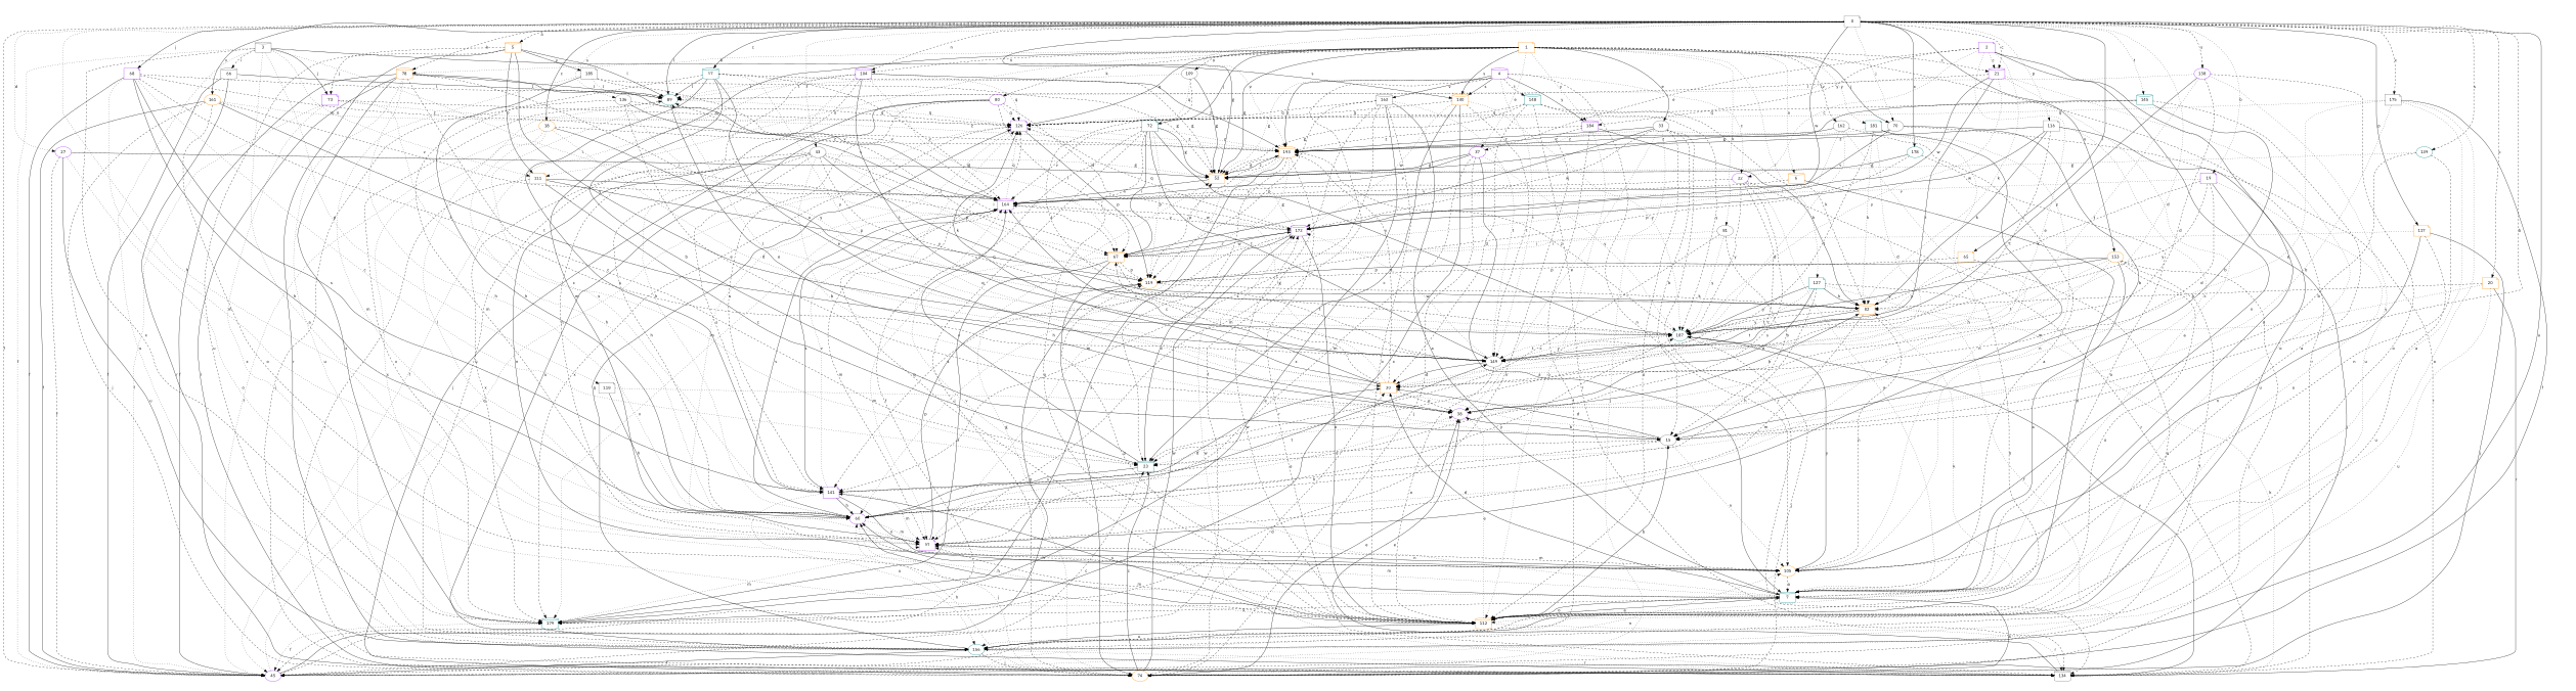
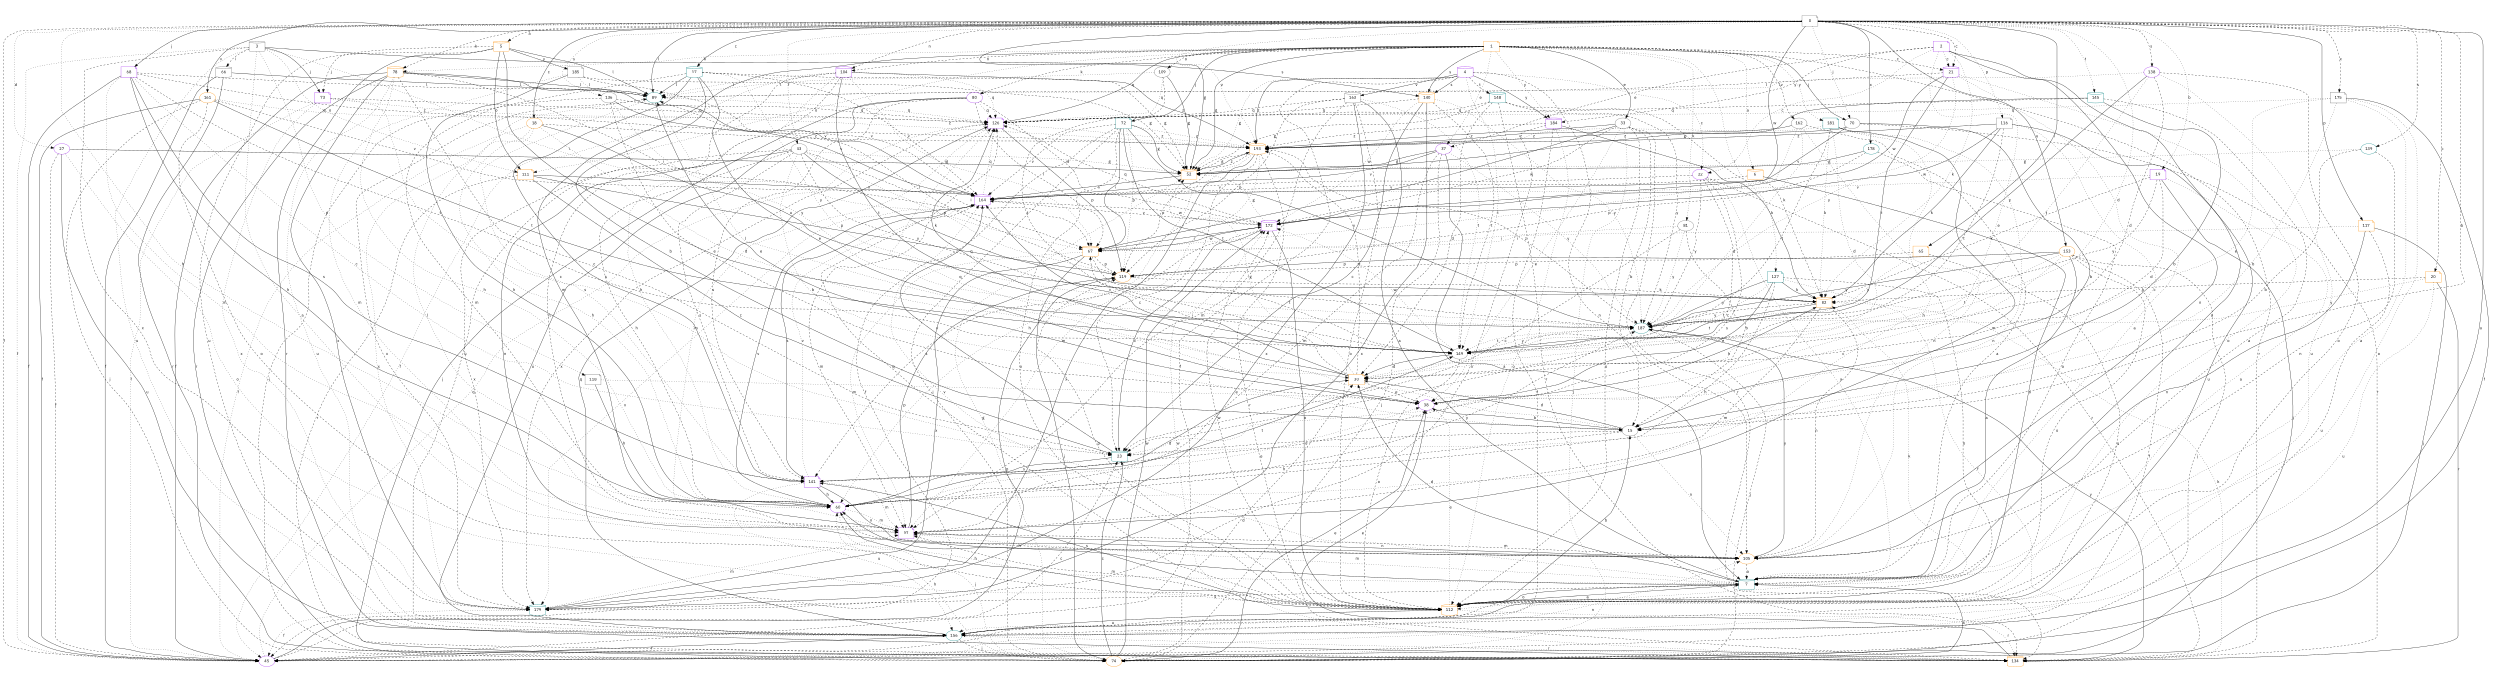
  strict digraph {
    fontname="IBM Plex Sans"
    node [color=darkorange fontname="IBM Plex Sans" shape=ellipse]
    edge [fontname="IBM Plex Sans" style=dashed]
    0 [color=gray40 shape=note]
    5 [shape=cylinder]
    n3 [color=purple label=19 shape=note]
    15 [color=gray40]
    17 [color=teal shape=cylinder]
    18
    20 [shape=note]
    21 [color=purple shape=cylinder]
    27 [color=purple]
    30 [shape=note]
    43 [color=gray40]
    45 [color=purple]
    52 [shape=cylinder]
    60 [color=purple]
    65 [shape=note]
    68 [color=purple shape=note]
    70 [color=gray40]
    78 [shape=cylinder]
    89 [color=teal]
    104 [color=purple shape=cylinder]
    116 [color=gray40 shape=note]
    117 [shape=note]
    136 [color=gray40]
    138 [color=purple]
    139 [color=teal]
    145 [color=teal shape=cylinder]
    153
    156 [color=teal]
    161
    172 [color=purple shape=cylinder]
    175 [color=gray40 shape=note]
    178 [color=teal]
    193 [shape=cylinder]
    111 [shape=note]
-   134 [color=gray40 shape=cylinder]
+   134 [shape=cylinder]
    73 [color=purple shape=note]
    185 [color=gray40 shape=note]
    187 [color=teal]
    7 [color=teal shape=cylinder]
    82 [shape=cylinder]
    164 [color=purple shape=cylinder]
    74
    126 [color=purple shape=note]
    105
    23 [color=teal shape=cylinder]
    97 [color=purple shape=note]
    38 [color=purple]
    141 [color=purple shape=note]
    179 [color=teal shape=cylinder]
    149 [color=gray40]
    112 [shape=cylinder]
    67 [shape=cylinder]
    119
    1 [shape=note]
    6 [shape=cylinder]
    33 [color=gray40]
    37 [color=purple]
    72 [color=teal shape=note]
    80 [color=purple]
    81 [color=gray40]
    109 [color=gray40]
    127 [color=teal shape=note]
    140 [shape=cylinder]
    162 [color=gray40]
    181 [color=teal shape=note]
    184 [color=purple shape=cylinder]
    2 [color=purple shape=note]
    22 [color=purple]
    3 [color=gray40 shape=cylinder]
    66 [color=gray40 shape=cylinder]
    118 [color=gray40 shape=note]
    4 [color=purple shape=cylinder]
    148 [color=teal shape=cylinder]
    163 [color=gray40 shape=cylinder]
    0 -> 5 [label=a]
    0 -> n3 [label=b style=dotted]
    0 -> 15 [label=b]
    0 -> 17 [label=c style=solid]
    0 -> 18 [label=c style=solid]
    0 -> 20 [label=c]
    0 -> 21 [label=c]
    0 -> 27 [label=d style=dotted]
    0 -> 30 [label=d style=dotted]
    0 -> 43 [label=f style=dotted]
    0 -> 45 [label=f]
    0 -> 52 [label=g style=solid]
    0 -> 60 [label=h style=dotted]
    0 -> 65 [label=i style=solid]
    0 -> 68 [label=j style=solid]
    0 -> 70 [label=j style=dotted]
    0 -> 78 [label=k]
    0 -> 89 [label=l style=solid]
    0 -> 104 [label=n]
    0 -> 116 [label=p style=dotted]
    0 -> 117 [label=p style=solid]
    0 -> 136 [label=s style=dotted]
    0 -> 138 [label=s]
    0 -> 139 [label=s]
    0 -> 145 [label=t style=dotted]
    0 -> 153 [label=u style=solid]
    0 -> 156 [label=u style=solid]
    0 -> 161 [label=v style=solid]
    0 -> 172 [label=w style=solid]
    0 -> 175 [label=x]
    0 -> 178 [label=x style=solid]
    0 -> 193 [label=z style=dotted]
    5 -> 89 [label=l style=solid]
    5 -> 156 [label=u]
    5 -> 111 [label=o style=solid]
    5 -> 134 [label=r style=solid]
    5 -> 73 [label=j]
    5 -> 185 [label=y style=solid]
    5 -> 187 [label=y style=solid]
    n3 -> 30 [label=d]
    n3 -> 187 [label=y]
    n3 -> 7 [label=a style=dotted]
    n3 -> 82 [label=k]
    n3 -> 164 [label=v style=dotted]
    n3 -> 74 [label=j style=solid]
    15 -> 30 [label=d style=solid]
    15 -> 60 [label=h]
    15 -> 126 [label=q style=dotted]
    15 -> 105 [label=n style=dotted]
    15 -> 23 [label=c]
    17 -> 15 [label=b style=solid]
    17 -> 52 [label=g]
    17 -> 89 [label=l style=solid]
    17 -> 187 [label=y style=dotted]
    17 -> 164 [label=v]
    17 -> 97 [label=m]
    17 -> 38 [label=e style=solid]
    17 -> 141 [label=s style=solid]
    18 -> 30 [label=d style=dotted]
    18 -> 45 [label=f style=dotted]
    18 -> 60 [label=h style=dotted]
    18 -> 193 [label=z]
    18 -> 82 [label=u style=solid]
    18 -> 179 [label=x style=dotted]
    20 -> 156 [label=u style=dotted]
    20 -> 134 [label=r style=solid]
    20 -> 187 [label=y style=dotted]
    20 -> 82 [label=k]
    21 -> 89 [label=l]
    21 -> 172 [label=w style=solid]
    21 -> 187 [label=y style=dotted]
    21 -> 7 [label=a style=dotted]
    21 -> 149 [label=t style=solid]
    21 -> 112 [label=o style=dotted]
    27 -> 45 [label=f]
    27 -> 52 [label=g style=solid]
    27 -> 156 [label=u style=solid]
    27 -> 112 [label=o style=dotted]
    30 -> 52 [label=g style=dotted]
    30 -> 89 [label=l style=dotted]
    30 -> 193 [label=z]
    30 -> 164 [label=v style=solid]
    30 -> 126 [label=q style=solid]
    30 -> 38 [label=e]
    30 -> 67 [label=i]
    43 -> 15 [label=b style=dotted]
    43 -> 52 [label=g style=dotted]
    43 -> 60 [label=h]
    43 -> 187 [label=y]
    43 -> 82 [label=k style=solid]
    43 -> 105 [label=n style=solid]
    43 -> 141 [label=s]
    43 -> 179 [label=x]
    43 -> 67 [label=i]
    43 -> 119 [label=p style=dotted]
    45 -> 126 [label=q style=dotted]
    45 -> 105 [label=n style=dotted]
    45 -> 23 [label=c]
    45 -> 119 [label=p style=solid]
    52 -> 193 [label=z style=solid]
    52 -> 164 [label=v style=solid]
    60 -> 30 [label=d style=solid]
    60 -> 187 [label=y]
    60 -> 164 [label=v style=solid]
    60 -> 74 [label=j style=dotted]
    60 -> 97 [label=m style=dotted]
    60 -> 38 [label=e style=dotted]
    60 -> 149 [label=t style=solid]
    65 -> 156 [label=u]
    65 -> 187 [label=y style=dotted]
    65 -> 119 [label=p]
    68 -> 45 [label=f style=solid]
    68 -> 60 [label=h style=solid]
    68 -> 89 [label=l]
    68 -> 193 [label=z]
    68 -> 23 [label=c style=dotted]
    68 -> 97 [label=m style=dotted]
    68 -> 141 [label=s style=solid]
    68 -> 149 [label=t]
    70 -> 15 [label=b style=solid]
    70 -> 193 [label=z style=solid]
    70 -> 134 [label=r]
    70 -> 164 [label=v style=solid]
    78 -> 45 [label=f style=solid]
    78 -> 60 [label=h style=dotted]
    78 -> 89 [label=l style=solid]
    78 -> 156 [label=u style=dotted]
    78 -> 134 [label=r style=solid]
    78 -> 164 [label=v style=solid]
    78 -> 23 [label=c]
    78 -> 179 [label=x style=solid]
    78 -> 67 [label=i]
    89 -> 126 [label=q style=dotted]
    89 -> 38 [label=e style=solid]
    89 -> 141 [label=s style=dotted]
    89 -> 179 [label=x]
    104 -> 45 [label=f style=dotted]
    104 -> 60 [label=h style=dotted]
    104 -> 89 [label=l style=dotted]
    104 -> 156 [label=u]
    104 -> 193 [label=z style=solid]
    104 -> 126 [label=q style=dotted]
    104 -> 105 [label=n]
    104 -> 149 [label=t style=solid]
    104 -> 67 [label=i style=dotted]
    116 -> 156 [label=u style=solid]
    116 -> 172 [label=w style=solid]
    116 -> 193 [label=z style=solid]
    116 -> 82 [label=k style=solid]
    116 -> 23 [label=c style=dotted]
    116 -> 149 [label=t]
    117 -> 156 [label=u]
    117 -> 74 [label=j style=solid]
    117 -> 105 [label=n style=solid]
    117 -> 67 [label=i style=dotted]
    136 -> 187 [label=y style=dotted]
    136 -> 164 [label=v style=solid]
    136 -> 74 [label=j]
    136 -> 126 [label=q]
    136 -> 38 [label=e]
    138 -> 30 [label=d]
    138 -> 89 [label=l style=dotted]
    138 -> 156 [label=u style=dotted]
    138 -> 187 [label=y style=solid]
    138 -> 149 [label=t style=dotted]
    138 -> 112 [label=o]
    139 -> 15 [label=b]
    139 -> 52 [label=g style=dotted]
    139 -> 105 [label=n]
    145 -> 15 [label=b style=solid]
    145 -> 52 [label=g style=solid]
    145 -> 7 [label=a]
    145 -> 126 [label=q]
    153 -> 45 [label=f]
    153 -> 187 [label=y style=solid]
    153 -> 7 [label=a style=solid]
    153 -> 74 [label=j]
    153 -> 23 [label=c style=dotted]
    153 -> 149 [label=t style=dotted]
    153 -> 112 [label=o]
    153 -> 119 [label=p style=solid]
    156 -> 45 [label=f style=solid]
    156 -> 134 [label=r style=dotted]
    156 -> 74 [label=j]
    156 -> 126 [label=q style=solid]
    161 -> 45 [label=f style=solid]
    161 -> 164 [label=v]
    161 -> 74 [label=j]
    161 -> 126 [label=q style=dotted]
    161 -> 149 [label=t style=solid]
    161 -> 112 [label=o]
    172 -> 52 [label=g style=dotted]
    172 -> 164 [label=v]
    172 -> 126 [label=q]
    172 -> 23 [label=c style=solid]
    172 -> 141 [label=s]
    172 -> 112 [label=o style=solid]
    172 -> 67 [label=i style=solid]
    175 -> 15 [label=b style=dotted]
    175 -> 45 [label=f style=solid]
    175 -> 7 [label=a style=dotted]
    175 -> 126 [label=q style=dotted]
    175 -> 38 [label=e style=dotted]
    175 -> 112 [label=o style=dotted]
    178 -> 52 [label=g style=solid]
    178 -> 7 [label=a]
    178 -> 119 [label=p]
    193 -> 52 [label=g]
    193 -> 60 [label=h style=dotted]
    193 -> 134 [label=r]
    193 -> 23 [label=c]
    193 -> 97 [label=m style=dotted]
    193 -> 179 [label=x style=solid]
    193 -> 119 [label=p]
    111 -> 134 [label=r]
    111 -> 164 [label=v style=solid]
    111 -> 23 [label=c style=solid]
    111 -> 119 [label=p style=solid]
    134 -> 172 [label=w style=dotted]
    134 -> 187 [label=y style=solid]
    134 -> 82 [label=k style=dotted]
    134 -> 38 [label=e style=solid]
    73 -> 45 [label=f style=dotted]
    73 -> 193 [label=z style=dotted]
    73 -> 126 [label=q]
    73 -> 23 [label=c style=dotted]
    73 -> 179 [label=x style=dotted]
    185 -> 52 [label=g]
    185 -> 60 [label=h style=solid]
    185 -> 89 [label=l style=dotted]
    185 -> 164 [label=v]
    185 -> 97 [label=m style=dotted]
    187 -> 193 [label=z]
    187 -> 74 [label=j]
    187 -> 149 [label=t style=dotted]
    7 -> 30 [label=d style=solid]
    7 -> 60 [label=h style=solid]
    7 -> 164 [label=v style=dotted]
    7 -> 97 [label=m style=dotted]
    7 -> 179 [label=x]
    7 -> 112 [label=o style=solid]
    82 -> 187 [label=y]
    82 -> 105 [label=n]
    82 -> 97 [label=m]
    82 -> 149 [label=t style=solid]
    164 -> 172 [label=w]
    164 -> 126 [label=q style=dotted]
    164 -> 97 [label=m]
    164 -> 141 [label=s style=solid]
    164 -> 179 [label=x style=dotted]
    74 -> 30 [label=d]
    74 -> 52 [label=g style=dotted]
    74 -> 60 [label=h style=dotted]
    74 -> 172 [label=w style=solid]
    74 -> 7 [label=a style=solid]
    74 -> 23 [label=c style=solid]
    74 -> 38 [label=e style=solid]
    126 -> 193 [label=z style=dotted]
    126 -> 97 [label=m style=dotted]
    126 -> 179 [label=x]
    126 -> 119 [label=p style=solid]
    105 -> 187 [label=y style=solid]
    105 -> 7 [label=a]
    105 -> 97 [label=m]
    23 -> 164 [label=v style=solid]
    23 -> 141 [label=s style=solid]
    97 -> 89 [label=l style=dotted]
    97 -> 105 [label=n style=solid]
    97 -> 119 [label=p style=solid]
    38 -> 15 [label=b style=solid]
    38 -> 82 [label=k style=solid]
    141 -> 60 [label=h style=solid]
    141 -> 156 [label=u style=dotted]
    141 -> 164 [label=v style=dotted]
    141 -> 105 [label=n style=solid]
    141 -> 97 [label=m style=dotted]
    179 -> 45 [label=f style=dotted]
    179 -> 97 [label=m style=dotted]
    149 -> 30 [label=d style=solid]
    149 -> 172 [label=w style=dotted]
    149 -> 187 [label=y style=dotted]
    149 -> 112 [label=o]
    112 -> 15 [label=b style=solid]
    112 -> 60 [label=h style=solid]
    112 -> 156 [label=u style=solid]
    112 -> 172 [label=w]
    112 -> 134 [label=r style=dotted]
    112 -> 7 [label=a style=solid]
    112 -> 82 [label=k style=dotted]
    112 -> 126 [label=q]
    112 -> 97 [label=m]
    112 -> 38 [label=e style=dotted]
    112 -> 141 [label=s style=solid]
    112 -> 119 [label=p]
    67 -> 172 [label=w style=solid]
    67 -> 74 [label=j style=solid]
    67 -> 97 [label=m style=dotted]
    67 -> 179 [label=x style=solid]
    67 -> 149 [label=t]
    67 -> 119 [label=p]
    119 -> 89 [label=l]
    119 -> 82 [label=k]
    1 -> 21 [label=c]
    1 -> 52 [label=g style=solid]
    1 -> 70 [label=j style=solid]
    1 -> 78 [label=k style=dotted]
    1 -> 104 [label=n]
    1 -> 111 [label=o style=dotted]
    1 -> 134 [label=r]
    1 -> 126 [label=q style=solid]
    1 -> 97 [label=m style=solid]
    1 -> 6 [label=a style=dotted]
    1 -> 33 [label=e style=solid]
    1 -> 37 [label=e style=dotted]
    1 -> 72 [label=j style=solid]
    1 -> 80 [label=k]
    1 -> 81 [label=k style=dotted]
    1 -> 109 [label=o]
    1 -> 127 [label=r style=dotted]
    1 -> 140 [label=s style=solid]
    1 -> 162 [label=v]
    1 -> 181 [label=y style=dotted]
    1 -> 184 [label=y style=dotted]
    6 -> 164 [label=v]
    6 -> 112 [label=o style=solid]
    33 -> 15 [label=b]
    33 -> 172 [label=w]
    33 -> 193 [label=z style=solid]
    33 -> 134 [label=r]
    33 -> 74 [label=j style=dotted]
    33 -> 38 [label=e style=dotted]
    33 -> 112 [label=o]
    33 -> 67 [label=i style=solid]
    37 -> 52 [label=g style=solid]
    37 -> 187 [label=y style=dotted]
    37 -> 7 [label=a style=solid]
    37 -> 164 [label=v style=solid]
    37 -> 74 [label=j]
    37 -> 97 [label=m]
    72 -> 45 [label=f]
    72 -> 52 [label=g style=solid]
    72 -> 193 [label=z style=dotted]
    72 -> 187 [label=y style=solid]
    72 -> 164 [label=v]
    72 -> 74 [label=j]
    72 -> 149 [label=t style=solid]
    72 -> 112 [label=o]
    72 -> 67 [label=i style=solid]
    72 -> 119 [label=p style=dotted]
    80 -> 156 [label=u style=solid]
    80 -> 172 [label=w]
    80 -> 74 [label=j style=solid]
    80 -> 126 [label=q style=dotted]
    80 -> 141 [label=s]
    80 -> 67 [label=i]
    81 -> 15 [label=b]
    81 -> 187 [label=y style=dotted]
    81 -> 23 [label=c]
    81 -> 67 [label=i style=dotted]
    109 -> 52 [label=g style=solid]
    109 -> 89 [label=l style=dotted]
    109 -> 126 [label=q style=dotted]
    109 -> 149 [label=t]
    127 -> 45 [label=f style=dotted]
    127 -> 60 [label=h]
    127 -> 187 [label=y style=solid]
    127 -> 82 [label=k style=solid]
    127 -> 38 [label=e style=solid]
    127 -> 149 [label=t style=dotted]
    127 -> 112 [label=o]
    140 -> 172 [label=w style=dotted]
    140 -> 187 [label=y style=dotted]
    140 -> 126 [label=q]
    140 -> 23 [label=c style=solid]
    140 -> 179 [label=x style=solid]
    140 -> 149 [label=t]
    162 -> 30 [label=d style=dotted]
    162 -> 193 [label=z style=solid]
    162 -> 7 [label=a]
    162 -> 105 [label=n style=dotted]
    162 -> 67 [label=i style=dotted]
    181 -> 30 [label=d style=dotted]
    181 -> 60 [label=h style=dotted]
    181 -> 193 [label=z style=dotted]
    181 -> 82 [label=k style=dotted]
    181 -> 105 [label=n style=dotted]
    181 -> 97 [label=m style=solid]
    181 -> 149 [label=t]
    184 -> 45 [label=f]
    184 -> 193 [label=z]
    184 -> 82 [label=k style=solid]
    184 -> 179 [label=x]
    184 -> 112 [label=o style=dotted]
    2 -> 21 [label=c style=dotted]
    2 -> 7 [label=a style=solid]
    2 -> 82 [label=k style=dotted]
    2 -> 105 [label=n style=solid]
    2 -> 38 [label=e style=dotted]
    2 -> 37 [label=e]
    2 -> 184 [label=y]
    2 -> 22 [label=c style=dotted]
    22 -> 134 [label=r]
    22 -> 187 [label=y]
    22 -> 7 [label=a style=dotted]
    22 -> 164 [label=v]
    22 -> 23 [label=c]
    22 -> 141 [label=s]
    3 -> 45 [label=f style=dotted]
    3 -> 156 [label=u style=dotted]
    3 -> 111 [label=o style=dotted]
    3 -> 73 [label=j style=solid]
    3 -> 7 [label=a style=dotted]
    3 -> 179 [label=x]
    3 -> 67 [label=i style=dotted]
    3 -> 140 [label=s style=solid]
    3 -> 66 [label=i]
    3 -> 118 [label=p style=dotted]
    66 -> 45 [label=f style=solid]
    66 -> 89 [label=l style=solid]
    66 -> 134 [label=r style=solid]
    118 -> 60 [label=h style=solid]
    118 -> 38 [label=e style=dotted]
    4 -> 45 [label=f]
    4 -> 52 [label=g style=dotted]
    4 -> 193 [label=z style=solid]
    4 -> 105 [label=n]
    4 -> 149 [label=t style=dotted]
    4 -> 140 [label=s style=solid]
    4 -> 184 [label=y style=solid]
    4 -> 22 [label=c style=dotted]
    4 -> 148 [label=t]
    4 -> 163 [label=v style=solid]
    148 -> 30 [label=d]
    148 -> 52 [label=g]
    148 -> 134 [label=r]
    148 -> 187 [label=y]
    148 -> 82 [label=k]
    148 -> 126 [label=q]
    163 -> 7 [label=a style=solid]
    163 -> 126 [label=q]
    163 -> 97 [label=m]
-   163 -> 141 [label=s]
    163 -> 179 [label=x style=solid]
    163 -> 149 [label=t style=dotted]
    163 -> 112 [label=o]
    163 -> 119 [label=p]
  }
